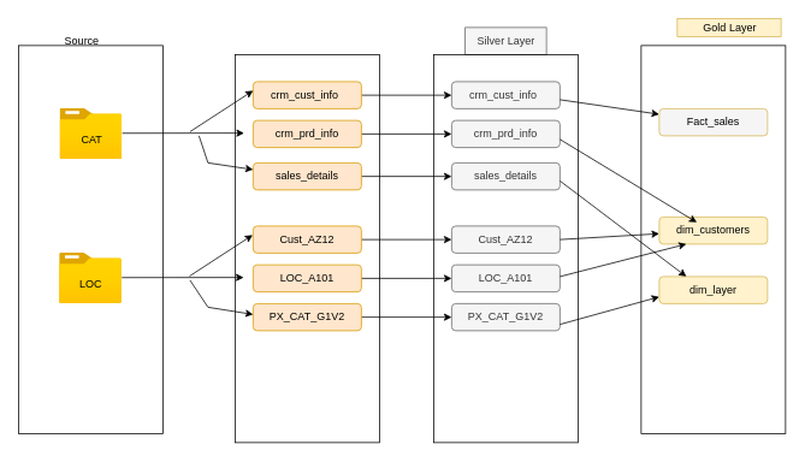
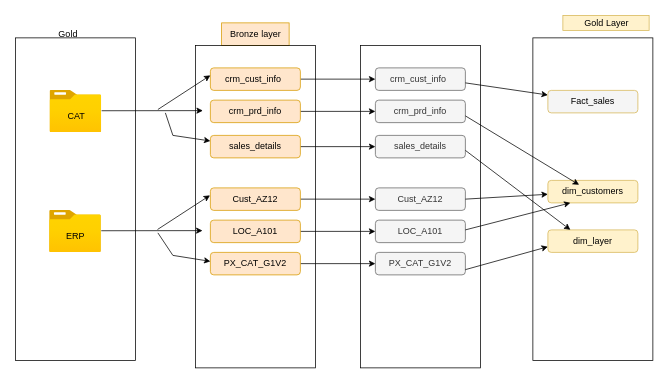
  <mxCell id="0" />
  <mxCell id="1" parent="0" />
  <mxCell id="2" value="" style="rounded=0;whiteSpace=wrap;html=1;" parent="1" vertex="1"><mxGeometry x="20" y="50" width="160" height="430" as="geometry" /></mxCell>
- <mxCell id="3" value="Source" style="text;html=1;align=center;verticalAlign=middle;resizable=0;points=[];autosize=1;strokeColor=none;fillColor=none;" parent="1" vertex="1"><mxGeometry x="60" y="30" width="60" height="30" as="geometry" /></mxCell>
+ <mxCell id="3" value="Gold" style="text;html=1;align=center;verticalAlign=middle;resizable=0;points=[];autosize=1;strokeColor=none;fillColor=none;" parent="1" vertex="1"><mxGeometry x="60" y="30" width="60" height="30" as="geometry" /></mxCell>
+ <mxCell id="4" value="Bronze layer" style="text;html=1;align=center;verticalAlign=middle;resizable=0;points=[];autosize=1;strokeColor=#d79b00;fillColor=#ffe6cc;" parent="1" vertex="1"><mxGeometry x="295" y="30" width="90" height="30" as="geometry" /></mxCell>
  <mxCell id="5" value="" style="image;aspect=fixed;html=1;points=[];align=center;fontSize=12;image=img/lib/azure2/general/Folder_Blank.svg;" parent="1" vertex="1"><mxGeometry x="66" y="120" width="69" height="56.0" as="geometry" /></mxCell>
  <mxCell id="6" value="" style="image;aspect=fixed;html=1;points=[];align=center;fontSize=12;image=img/lib/azure2/general/Folder_Blank.svg;" parent="1" vertex="1"><mxGeometry x="65.5" y="280" width="69" height="56.0" as="geometry" /></mxCell>
  <mxCell id="7" style="edgeStyle=orthogonalEdgeStyle;rounded=0;orthogonalLoop=1;jettySize=auto;html=1;entryX=0;entryY=0.5;entryDx=0;entryDy=0;" parent="1" source="8" target="28" edge="1"><mxGeometry relative="1" as="geometry" /></mxCell>
  <mxCell id="8" value="crm_cust_info&lt;span style=&quot;white-space: pre;&quot;&gt;&#09;&lt;/span&gt;" style="rounded=1;whiteSpace=wrap;html=1;fillColor=#ffe6cc;strokeColor=#d79b00;" parent="1" vertex="1"><mxGeometry x="280" y="90" width="120" height="30" as="geometry" /></mxCell>
  <mxCell id="9" style="edgeStyle=orthogonalEdgeStyle;rounded=0;orthogonalLoop=1;jettySize=auto;html=1;entryX=0;entryY=0.5;entryDx=0;entryDy=0;" parent="1" source="10" target="29" edge="1"><mxGeometry relative="1" as="geometry" /></mxCell>
  <mxCell id="10" value="crm_prd_info" style="rounded=1;whiteSpace=wrap;html=1;fillColor=#ffe6cc;strokeColor=#d79b00;" parent="1" vertex="1"><mxGeometry x="280" y="133" width="120" height="30" as="geometry" /></mxCell>
  <mxCell id="11" value="" style="edgeStyle=orthogonalEdgeStyle;rounded=0;orthogonalLoop=1;jettySize=auto;html=1;" parent="1" source="12" target="30" edge="1"><mxGeometry relative="1" as="geometry" /></mxCell>
  <mxCell id="12" value="sales_details" style="rounded=1;whiteSpace=wrap;html=1;fillColor=#ffe6cc;strokeColor=#d79b00;" parent="1" vertex="1"><mxGeometry x="280" y="180" width="120" height="30" as="geometry" /></mxCell>
  <mxCell id="13" style="edgeStyle=orthogonalEdgeStyle;rounded=0;orthogonalLoop=1;jettySize=auto;html=1;entryX=0;entryY=0.5;entryDx=0;entryDy=0;" parent="1" source="14" target="31" edge="1"><mxGeometry relative="1" as="geometry" /></mxCell>
  <mxCell id="14" value="Cust_AZ12" style="rounded=1;whiteSpace=wrap;html=1;fillColor=#ffe6cc;strokeColor=#d79b00;" parent="1" vertex="1"><mxGeometry x="280" y="250" width="120" height="30" as="geometry" /></mxCell>
  <mxCell id="15" style="edgeStyle=orthogonalEdgeStyle;rounded=0;orthogonalLoop=1;jettySize=auto;html=1;entryX=0;entryY=0.5;entryDx=0;entryDy=0;" parent="1" source="16" target="32" edge="1"><mxGeometry relative="1" as="geometry" /></mxCell>
  <mxCell id="16" value="LOC_A101" style="rounded=1;whiteSpace=wrap;html=1;fillColor=#ffe6cc;strokeColor=#d79b00;" parent="1" vertex="1"><mxGeometry x="280" y="293" width="120" height="30" as="geometry" /></mxCell>
  <mxCell id="17" style="edgeStyle=orthogonalEdgeStyle;rounded=0;orthogonalLoop=1;jettySize=auto;html=1;" parent="1" source="18" target="33" edge="1"><mxGeometry relative="1" as="geometry" /></mxCell>
  <mxCell id="18" value="PX_CAT_G1V2" style="rounded=1;whiteSpace=wrap;html=1;fillColor=#ffe6cc;strokeColor=#d79b00;" parent="1" vertex="1"><mxGeometry x="280" y="336" width="120" height="30" as="geometry" /></mxCell>
  <mxCell id="19" value="" style="endArrow=classic;html=1;rounded=0;" parent="1" edge="1"><mxGeometry width="50" height="50" relative="1" as="geometry"><mxPoint x="135" y="147.146" as="sourcePoint" /><mxPoint x="270" y="147" as="targetPoint" /></mxGeometry></mxCell>
  <mxCell id="20" value="" style="endArrow=classic;html=1;rounded=0;" parent="1" edge="1"><mxGeometry width="50" height="50" relative="1" as="geometry"><mxPoint x="210" y="145.5" as="sourcePoint" /><mxPoint x="280" y="100" as="targetPoint" /></mxGeometry></mxCell>
  <mxCell id="21" value="" style="endArrow=classic;html=1;rounded=0;entryX=0;entryY=0.25;entryDx=0;entryDy=0;" parent="1" target="12" edge="1"><mxGeometry width="50" height="50" relative="1" as="geometry"><mxPoint x="220" y="150" as="sourcePoint" /><mxPoint x="280" y="140" as="targetPoint" /><Array as="points"><mxPoint x="230" y="180" /></Array></mxGeometry></mxCell>
  <mxCell id="22" value="" style="endArrow=classic;html=1;rounded=0;" parent="1" edge="1"><mxGeometry width="50" height="50" relative="1" as="geometry"><mxPoint x="134.5" y="307.146" as="sourcePoint" /><mxPoint x="269.5" y="307" as="targetPoint" /></mxGeometry></mxCell>
  <mxCell id="23" value="" style="endArrow=classic;html=1;rounded=0;" parent="1" edge="1"><mxGeometry width="50" height="50" relative="1" as="geometry"><mxPoint x="209.5" y="305.5" as="sourcePoint" /><mxPoint x="279.5" y="260" as="targetPoint" /></mxGeometry></mxCell>
  <mxCell id="24" value="" style="endArrow=classic;html=1;rounded=0;entryX=0;entryY=0.25;entryDx=0;entryDy=0;" parent="1" edge="1"><mxGeometry width="50" height="50" relative="1" as="geometry"><mxPoint x="210" y="310" as="sourcePoint" /><mxPoint x="280" y="348" as="targetPoint" /><Array as="points"><mxPoint x="230" y="340" /></Array></mxGeometry></mxCell>
- <mxCell id="25" value="LOC" style="text;html=1;align=center;verticalAlign=middle;resizable=0;points=[];autosize=1;strokeColor=none;fillColor=none;" parent="1" vertex="1"><mxGeometry x="75" y="300" width="50" height="30" as="geometry" /></mxCell>
+ <mxCell id="25" value="ERP" style="text;html=1;align=center;verticalAlign=middle;resizable=0;points=[];autosize=1;strokeColor=none;fillColor=none;" parent="1" vertex="1"><mxGeometry x="75" y="300" width="50" height="30" as="geometry" /></mxCell>
  <mxCell id="26" value="CAT" style="text;html=1;align=center;verticalAlign=middle;resizable=0;points=[];autosize=1;strokeColor=none;fillColor=none;" parent="1" vertex="1"><mxGeometry x="75.5" y="140" width="50" height="30" as="geometry" /></mxCell>
- <mxCell id="27" value="Silver Layer" style="text;html=1;align=center;verticalAlign=middle;resizable=0;points=[];autosize=1;fillColor=#f5f5f5;fontColor=#333333;strokeColor=#666666;" parent="1" vertex="1"><mxGeometry x="515" y="30" width="90" height="30" as="geometry" /></mxCell>
  <mxCell id="28" value="crm_cust_info&lt;span style=&quot;white-space: pre;&quot;&gt;&#09;&lt;/span&gt;" style="rounded=1;whiteSpace=wrap;html=1;fillColor=#f5f5f5;fontColor=#333333;strokeColor=#666666;" parent="1" vertex="1"><mxGeometry x="500" y="90" width="120" height="30" as="geometry" /></mxCell>
  <mxCell id="29" value="crm_prd_info" style="rounded=1;whiteSpace=wrap;html=1;fillColor=#f5f5f5;fontColor=#333333;strokeColor=#666666;" parent="1" vertex="1"><mxGeometry x="500" y="133" width="120" height="30" as="geometry" /></mxCell>
  <mxCell id="30" value="sales_details" style="rounded=1;whiteSpace=wrap;html=1;fillColor=#f5f5f5;fontColor=#333333;strokeColor=#666666;" parent="1" vertex="1"><mxGeometry x="500" y="180" width="120" height="30" as="geometry" /></mxCell>
  <mxCell id="31" value="Cust_AZ12" style="rounded=1;whiteSpace=wrap;html=1;fillColor=#f5f5f5;fontColor=#333333;strokeColor=#666666;" parent="1" vertex="1"><mxGeometry x="500" y="250" width="120" height="30" as="geometry" /></mxCell>
  <mxCell id="32" value="LOC_A101" style="rounded=1;whiteSpace=wrap;html=1;fillColor=#f5f5f5;fontColor=#333333;strokeColor=#666666;" parent="1" vertex="1"><mxGeometry x="500" y="293" width="120" height="30" as="geometry" /></mxCell>
  <mxCell id="33" value="PX_CAT_G1V2" style="rounded=1;whiteSpace=wrap;html=1;fillColor=#f5f5f5;fontColor=#333333;strokeColor=#666666;" parent="1" vertex="1"><mxGeometry x="500" y="336" width="120" height="30" as="geometry" /></mxCell>
  <mxCell id="34" value="" style="rounded=0;whiteSpace=wrap;html=1;fillColor=none;" vertex="1" parent="1"><mxGeometry x="260" y="60" width="160" height="430" as="geometry" /></mxCell>
  <mxCell id="35" value="" style="rounded=0;whiteSpace=wrap;html=1;fillColor=none;" vertex="1" parent="1"><mxGeometry x="480" y="60" width="160" height="430" as="geometry" /></mxCell>
  <mxCell id="36" value="Gold Layer" style="text;html=1;align=center;verticalAlign=middle;resizable=0;points=[];autosize=1;fillColor=#fff2cc;strokeColor=#d6b656;" vertex="1" parent="1"><mxGeometry x="750" y="20" width="115" height="20" as="geometry" /></mxCell>
  <mxCell id="37" value="" style="rounded=0;whiteSpace=wrap;html=1;fillColor=none;" vertex="1" parent="1"><mxGeometry x="710" y="50" width="160" height="430" as="geometry" /></mxCell>
  <mxCell id="38" value="Fact_sales" style="rounded=1;whiteSpace=wrap;html=1;fillColor=#f5f5f5;strokeColor=#d6b656;" vertex="1" parent="1"><mxGeometry x="730" y="120" width="120" height="30" as="geometry" /></mxCell>
  <mxCell id="39" value="dim_customers" style="rounded=1;whiteSpace=wrap;html=1;fillColor=#fff2cc;strokeColor=#d6b656;" vertex="1" parent="1"><mxGeometry x="730" y="240" width="120" height="30" as="geometry" /></mxCell>
  <mxCell id="40" value="dim_layer" style="rounded=1;whiteSpace=wrap;html=1;fillColor=#fff2cc;strokeColor=#d6b656;" vertex="1" parent="1"><mxGeometry x="730" y="306" width="120" height="30" as="geometry" /></mxCell>
  <mxCell id="41" value="" style="endArrow=classic;html=1;rounded=0;" edge="1" parent="1" target="38"><mxGeometry width="50" height="50" relative="1" as="geometry"><mxPoint x="620" y="110" as="sourcePoint" /><mxPoint x="670" y="60" as="targetPoint" /></mxGeometry></mxCell>
  <mxCell id="42" value="" style="endArrow=classic;html=1;rounded=0;entryX=0.347;entryY=0.197;entryDx=0;entryDy=0;entryPerimeter=0;" edge="1" parent="1" target="39"><mxGeometry width="50" height="50" relative="1" as="geometry"><mxPoint x="620" y="154" as="sourcePoint" /><mxPoint x="730" y="170" as="targetPoint" /></mxGeometry></mxCell>
  <mxCell id="43" value="" style="endArrow=classic;html=1;rounded=0;entryX=0.25;entryY=0;entryDx=0;entryDy=0;" edge="1" parent="1" target="40"><mxGeometry width="50" height="50" relative="1" as="geometry"><mxPoint x="620" y="200" as="sourcePoint" /><mxPoint x="772" y="262" as="targetPoint" /></mxGeometry></mxCell>
  <mxCell id="44" value="" style="endArrow=classic;html=1;rounded=0;" edge="1" parent="1" target="39"><mxGeometry width="50" height="50" relative="1" as="geometry"><mxPoint x="620" y="265" as="sourcePoint" /><mxPoint x="744" y="377" as="targetPoint" /></mxGeometry></mxCell>
  <mxCell id="45" value="" style="endArrow=classic;html=1;rounded=0;entryX=0.25;entryY=1;entryDx=0;entryDy=0;" edge="1" parent="1" target="39"><mxGeometry width="50" height="50" relative="1" as="geometry"><mxPoint x="620" y="306" as="sourcePoint" /><mxPoint x="730" y="280" as="targetPoint" /></mxGeometry></mxCell>
  <mxCell id="46" value="" style="endArrow=classic;html=1;rounded=0;entryX=0;entryY=0.75;entryDx=0;entryDy=0;" edge="1" parent="1" target="40"><mxGeometry width="50" height="50" relative="1" as="geometry"><mxPoint x="620" y="359" as="sourcePoint" /><mxPoint x="760" y="293" as="targetPoint" /></mxGeometry></mxCell>
